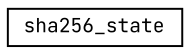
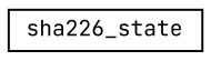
  digraph {
    rankdir=LR
    fontname="JetBrains Mono"
-   n1 [color=black fillcolor=white fontname="JetBrains Mono" fontsize=10 height=0.2 label=sha256_state shape=record style=filled width=0.4]
+   n1 [color=black fillcolor=white fontname="JetBrains Mono" fontsize=10 height=0.2 label=sha226_state shape=record style=filled width=0.4]
  }
